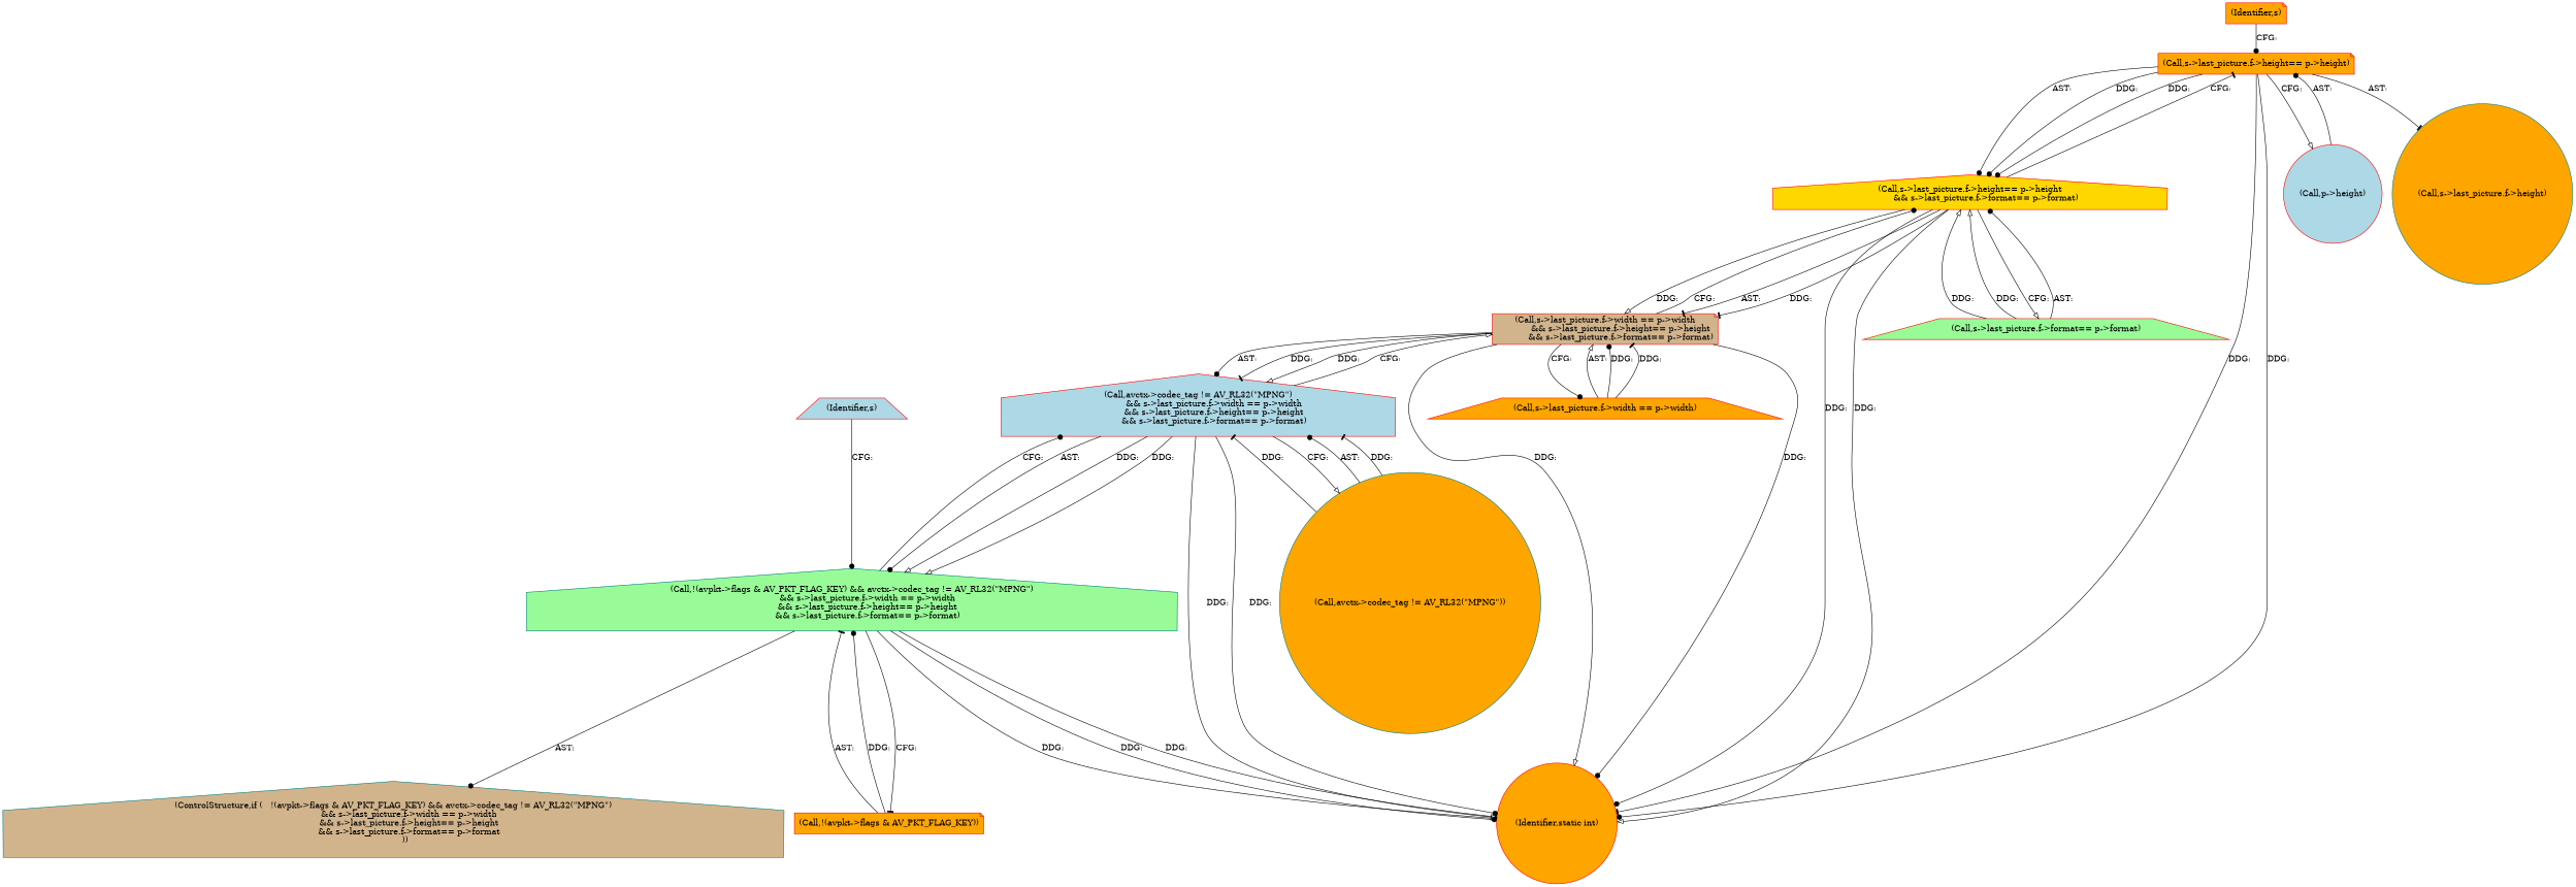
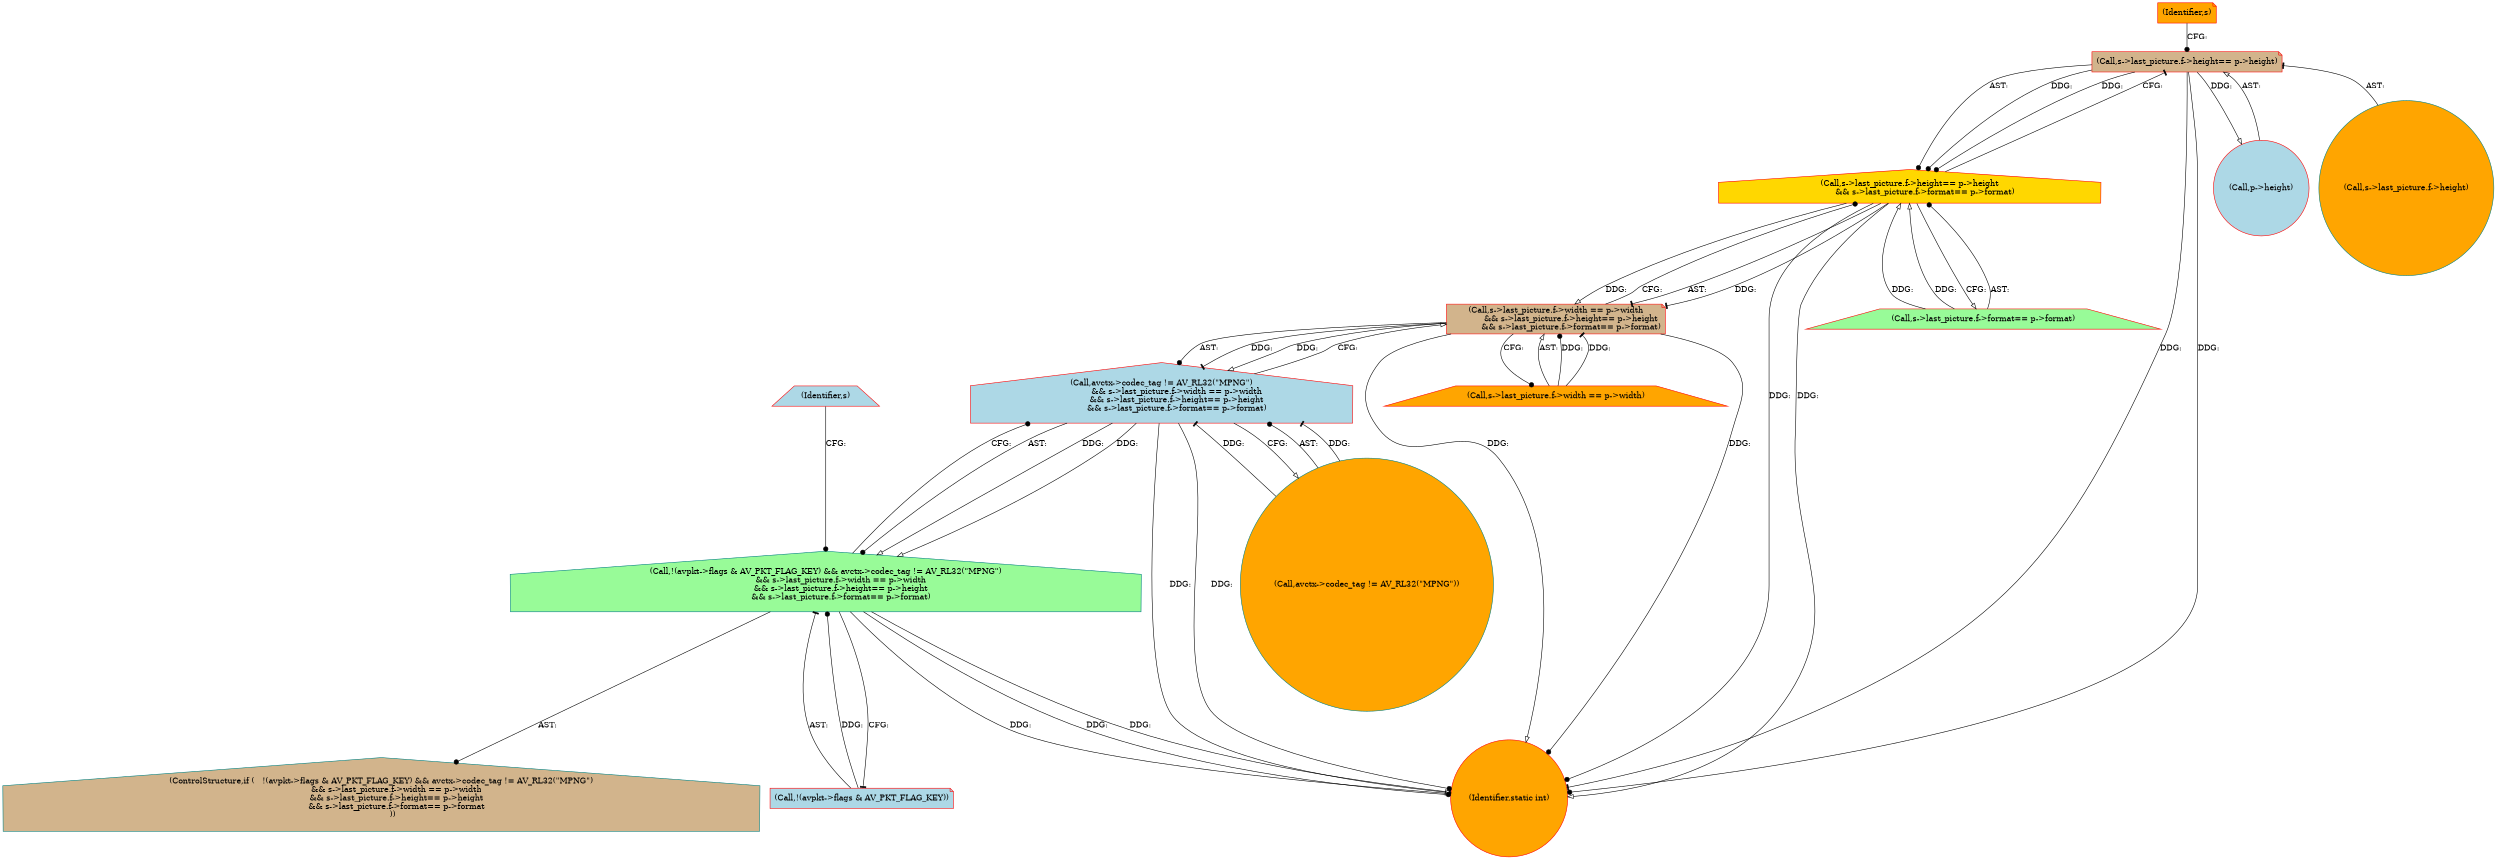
  digraph {
    node [color=red fillcolor=orange shape=note style=filled]
    edge [arrowhead=dot]
-   n1 [label="(Call,s->last_picture.f->height== p->height)"]
+   n1 [fillcolor=tan label="(Call,s->last_picture.f->height== p->height)"]
    n2 [fillcolor=gold label="(Call,s->last_picture.f->height== p->height\n            && s->last_picture.f->format== p->format)" shape=house]
    n3 [fillcolor=lightblue label="(Call,p->height)" shape=circle]
    n4 [label="(Identifier,static int)" shape=circle]
    n5 [fillcolor=tan label="(Call,s->last_picture.f->width == p->width\n            && s->last_picture.f->height== p->height\n            && s->last_picture.f->format== p->format)"]
    n6 [fillcolor=palegreen label="(Call,s->last_picture.f->format== p->format)" shape=trapezium]
    n7 [fillcolor=lightblue label="(Call,avctx->codec_tag != AV_RL32(\"MPNG\")\n            && s->last_picture.f->width == p->width\n            && s->last_picture.f->height== p->height\n            && s->last_picture.f->format== p->format)" shape=house]
    n8 [label="(Call,s->last_picture.f->width == p->width)" shape=trapezium]
    n9 [color=teal fillcolor=palegreen label="(Call,!(avpkt->flags & AV_PKT_FLAG_KEY) && avctx->codec_tag != AV_RL32(\"MPNG\")\n            && s->last_picture.f->width == p->width\n            && s->last_picture.f->height== p->height\n            && s->last_picture.f->format== p->format)" shape=house]
    n10 [color=teal label="(Call,avctx->codec_tag != AV_RL32(\"MPNG\"))" shape=circle]
    n11 [color=teal fillcolor=tan label="(ControlStructure,if (   !(avpkt->flags & AV_PKT_FLAG_KEY) && avctx->codec_tag != AV_RL32(\"MPNG\")\n            && s->last_picture.f->width == p->width\n            && s->last_picture.f->height== p->height\n            && s->last_picture.f->format== p->format\n         ))" shape=house]
-   n12 [label="(Call,!(avpkt->flags & AV_PKT_FLAG_KEY))"]
+   n12 [fillcolor=lightblue label="(Call,!(avpkt->flags & AV_PKT_FLAG_KEY))"]
    n13 [label="(Identifier,s)"]
    n14 [fillcolor=lightblue label="(Identifier,s)" shape=trapezium]
    n15 [color=teal label="(Call,s->last_picture.f->height)" shape=circle]
    n1 -> n2 [label="AST: "]
    n1 -> n2 [label="DDG: "]
    n1 -> n2 [label="DDG: "]
-   n1 -> n3 [arrowhead=onormal label="CFG: "]
+   n1 -> n3 [arrowhead=onormal label="DDG: "]
    n1 -> n4 [arrowhead=tee label="DDG: "]
    n1 -> n4 [label="DDG: "]
    n2 -> n1 [arrowhead=tee label="CFG: "]
    n2 -> n4 [label="DDG: "]
    n2 -> n4 [arrowhead=onormal label="DDG: "]
    n2 -> n5 [arrowhead=tee label="AST: "]
    n2 -> n5 [arrowhead=tee label="DDG: "]
    n2 -> n5 [arrowhead=onormal label="DDG: "]
    n2 -> n6 [arrowhead=onormal label="CFG: "]
-   n3 -> n1 [label="AST: "]
+   n3 -> n1 [arrowhead=onormal label="AST: "]
    n5 -> n2 [label="CFG: "]
    n5 -> n4 [arrowhead=onormal label="DDG: "]
    n5 -> n4 [label="DDG: "]
    n5 -> n7 [label="AST: "]
    n5 -> n7 [arrowhead=tee label="DDG: "]
    n5 -> n7 [arrowhead=onormal label="DDG: "]
    n5 -> n8 [label="CFG: "]
    n6 -> n2 [label="AST: "]
    n6 -> n2 [arrowhead=onormal label="DDG: "]
    n6 -> n2 [arrowhead=onormal label="DDG: "]
    n7 -> n4 [arrowhead=tee label="DDG: "]
    n7 -> n4 [label="DDG: "]
    n7 -> n5 [arrowhead=onormal label="CFG: "]
    n7 -> n9 [label="AST: "]
    n7 -> n9 [arrowhead=onormal label="DDG: "]
    n7 -> n9 [arrowhead=onormal label="DDG: "]
    n7 -> n10 [arrowhead=onormal label="CFG: "]
    n8 -> n5 [arrowhead=onormal label="AST: "]
    n8 -> n5 [label="DDG: "]
    n8 -> n5 [arrowhead=tee label="DDG: "]
    n9 -> n4 [arrowhead=onormal label="DDG: "]
    n9 -> n4 [arrowhead=onormal label="DDG: "]
    n9 -> n4 [label="DDG: "]
    n9 -> n7 [label="CFG: "]
    n9 -> n11 [label="AST: "]
    n9 -> n12 [arrowhead=tee label="CFG: "]
    n10 -> n7 [label="AST: "]
    n10 -> n7 [arrowhead=tee label="DDG: "]
    n10 -> n7 [arrowhead=tee label="DDG: "]
    n12 -> n9 [arrowhead=tee label="AST: "]
    n12 -> n9 [label="DDG: "]
    n13 -> n1 [label="CFG: "]
    n14 -> n9 [label="CFG: "]
-   n1 -> n15 [arrowhead=tee label="AST: "]
+   n15 -> n1 [arrowhead=tee label="AST: "]
  }
